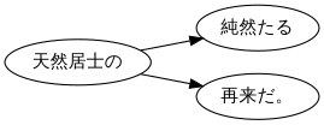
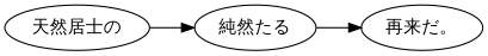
  digraph {
    fontname="EB Garamond"
    rankdir=LR
    node [fontname="EB Garamond"]
    edge [fontname="EB Garamond"]
    n1 [label="純然たる"]
    n2 [label="天然居士の"]
    n3 [label="再来だ。"]
    n2 -> n1
-   n2 -> n3
+   n1 -> n3
  }
